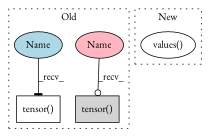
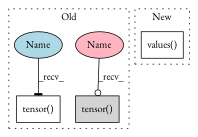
  digraph {
    fontname="EB Garamond"
    node [a=75 l="10,19" shape=box style=filled fillcolor=white fontname="EB Garamond"]
    edge [fontname="EB Garamond"]
    n1 [label="tensor()" s="3574,3612"]
    n2 [label="tensor()" s="3366,3398" fillcolor=lightgrey]
    n3 [a=87 l=2 label=Name s=3366 shape=ellipse fillcolor=lightpink]
    n4 [a=87 l=2 label=Name s=3574 shape=ellipse fillcolor=lightblue]
-   n5 [l=11 label="values()" s=3851 shape=ellipse]
+   n5 [l=11 label="values()" s=3851]
    subgraph cluster_1 {
      label=Old
      style=dotted
      n1
      n2
      n3
      n4
    }
    subgraph cluster_2 {
      label=New
      style=dotted
      n5
    }
    n3 -> n2 [label=_recv_ arrowhead=odot]
    n4 -> n1 [label=_recv_ arrowhead=tee]
  }
